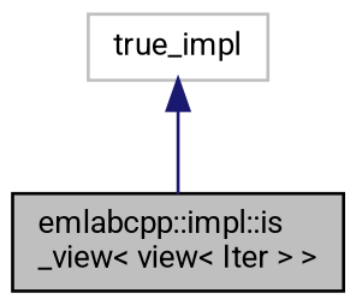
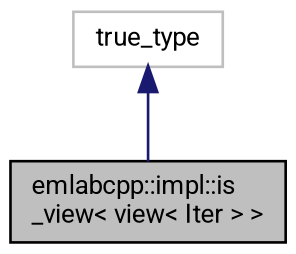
  digraph {
    fontname=Roboto
    node [fontname=Roboto fontsize=10 shape=record style=filled]
    n1 [color=black fillcolor=grey75 fontcolor=black height=0.2 label="emlabcpp::impl::is\l_view\< view\< Iter \> \>" width=0.4]
-   n2 [color=grey75 fillcolor=white height=0.2 label=true_impl width=0.4]
+   n2 [color=grey75 fillcolor=white height=0.2 label=true_type width=0.4]
    n2 -> n1 [color=midnightblue dir=back fontname=Roboto fontsize=10 labelfontname=Helvetica labelfontsize=10 style=solid]
  }
